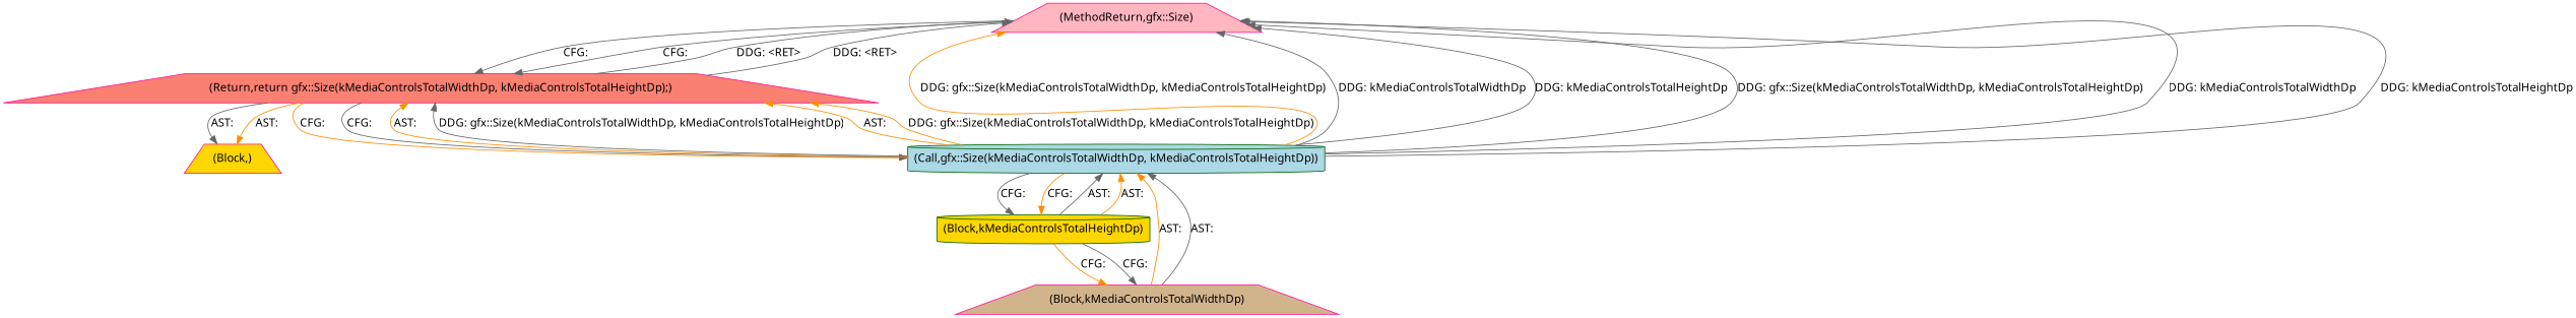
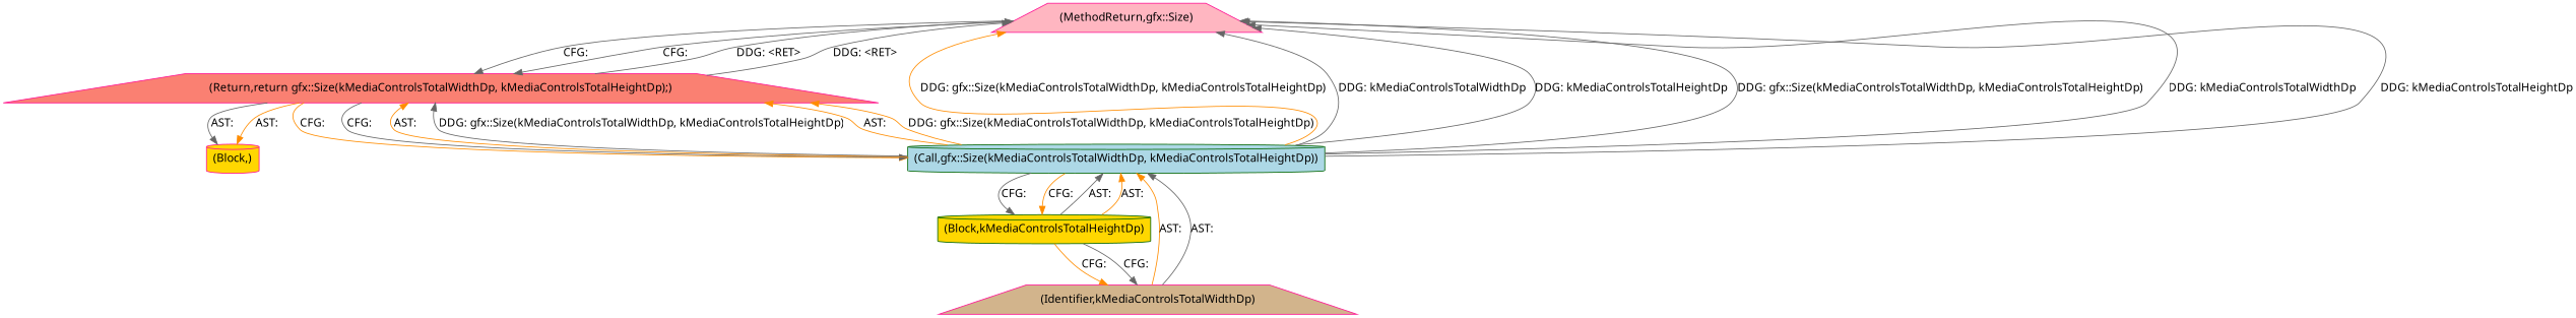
  digraph {
    fontname="Noto Sans"
    node [color=deeppink fillcolor=gold fontname="Noto Sans" shape=trapezium style=filled]
    edge [color=gray40 fontname="Noto Sans"]
    n1 [fillcolor=lightpink label="(MethodReturn,gfx::Size)"]
    n2 [fillcolor=salmon label="(Return,return gfx::Size(kMediaControlsTotalWidthDp, kMediaControlsTotalHeightDp);)"]
-   n3 [label="(Block,)"]
+   n3 [label="(Block,)" shape=cylinder]
    n4 [color=darkgreen fillcolor=lightblue label="(Call,gfx::Size(kMediaControlsTotalWidthDp, kMediaControlsTotalHeightDp))" shape=cylinder]
-   n5 [fillcolor=tan label="(Block,kMediaControlsTotalWidthDp)"]
+   n5 [fillcolor=tan label="(Identifier,kMediaControlsTotalWidthDp)"]
    n6 [color=darkgreen label="(Block,kMediaControlsTotalHeightDp)" shape=cylinder]
    n1 -> n2 [label="CFG: "]
    n1 -> n2 [label="CFG: "]
    n2 -> n1 [label="DDG: <RET>"]
    n2 -> n1 [label="DDG: <RET>"]
    n2 -> n3 [label="AST: "]
    n2 -> n3 [color=darkorange label="AST: "]
    n2 -> n4 [color=darkorange label="CFG: "]
    n2 -> n4 [label="CFG: "]
    n4 -> n1 [color=darkorange label="DDG: gfx::Size(kMediaControlsTotalWidthDp, kMediaControlsTotalHeightDp)"]
    n4 -> n1 [label="DDG: kMediaControlsTotalWidthDp"]
    n4 -> n1 [label="DDG: kMediaControlsTotalHeightDp"]
    n4 -> n1 [label="DDG: gfx::Size(kMediaControlsTotalWidthDp, kMediaControlsTotalHeightDp)"]
    n4 -> n1 [label="DDG: kMediaControlsTotalWidthDp"]
    n4 -> n1 [label="DDG: kMediaControlsTotalHeightDp"]
    n4 -> n2 [color=darkorange label="AST: "]
    n4 -> n2 [label="DDG: gfx::Size(kMediaControlsTotalWidthDp, kMediaControlsTotalHeightDp)"]
    n4 -> n2 [color=darkorange label="AST: "]
    n4 -> n2 [color=darkorange label="DDG: gfx::Size(kMediaControlsTotalWidthDp, kMediaControlsTotalHeightDp)"]
    n4 -> n6 [label="CFG: "]
    n4 -> n6 [color=darkorange label="CFG: "]
    n5 -> n4 [color=darkorange label="AST: "]
    n5 -> n4 [label="AST: "]
    n6 -> n4 [label="AST: "]
    n6 -> n4 [color=darkorange label="AST: "]
    n6 -> n5 [color=darkorange label="CFG: "]
    n6 -> n5 [label="CFG: "]
  }
